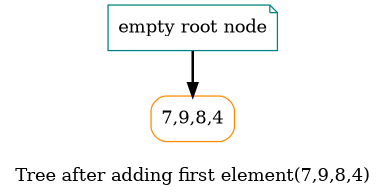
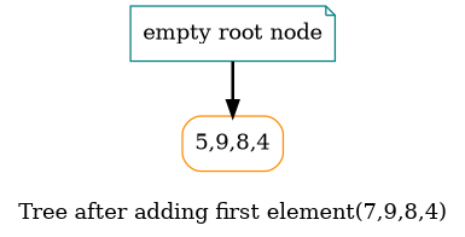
  digraph {
    label="\nTree after adding first element(7,9,8,4)"
    node [style=rounded]
    n1 [label="empty root node" shape=note color=teal]
-   n2 [label="7,9,8,4" shape=box color=darkorange]
+   n2 [label="5,9,8,4" shape=box color=darkorange]
    n1 -> n2 [style=bold]
  }
